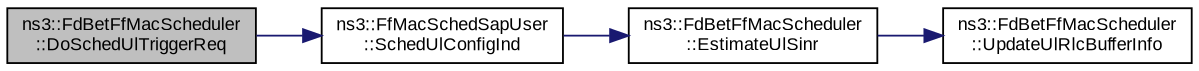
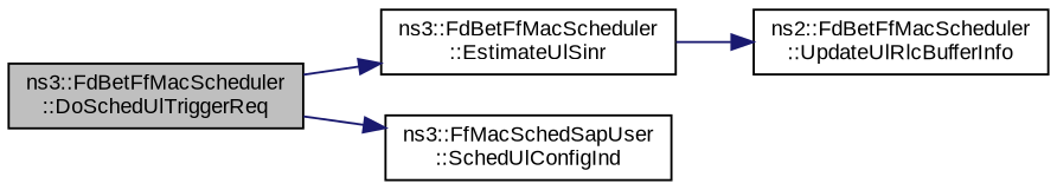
  digraph {
    fontname="Liberation Sans"
    rankdir=LR
    node [color=black fillcolor=white fontname="Liberation Sans" fontsize=10 shape=record style=filled]
    edge [color=midnightblue fontname="Liberation Sans" fontsize=10 labelfontname=Helvetica labelfontsize=10 style=solid]
    n1 [fillcolor=grey75 fontcolor=black height=0.2 label="ns3::FdBetFfMacScheduler\l::DoSchedUlTriggerReq" width=0.4]
    n2 [height=0.2 label="ns3::FdBetFfMacScheduler\l::EstimateUlSinr" width=0.4]
    n3 [height=0.2 label="ns3::FfMacSchedSapUser\l::SchedUlConfigInd" width=0.4]
-   n4 [height=0.2 label="ns3::FdBetFfMacScheduler\l::UpdateUlRlcBufferInfo" width=0.4]
-   n3 -> n2
+   n4 [height=0.2 label="ns2::FdBetFfMacScheduler\l::UpdateUlRlcBufferInfo" width=0.4]
+   n1 -> n2
    n1 -> n3
    n2 -> n4
  }
